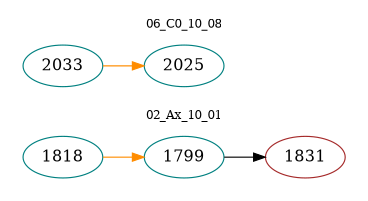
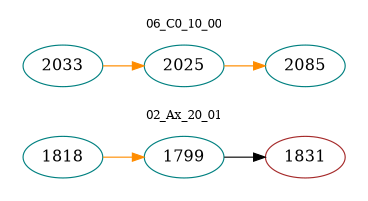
  digraph {
    rankdir=LR
    node [color=teal]
    edge [color=darkorange]
    n1 [label=1818]
    n2 [label=1799]
    n3 [color=brown label=1831]
    n4 [label=2033]
    n5 [label=2025]
+   n6 [label=2085]
    subgraph cluster_1 {
      color=white
      fontsize=10
-     label="02_Ax_10_01"
+     label="02_Ax_20_01"
      n1
      n2
      n3
    }
    subgraph cluster_2 {
      color=white
      fontsize=10
-     label="06_C0_10_08"
+     label="06_C0_10_00"
      n4
      n5
+     n6
    }
    n1 -> n2
    n2 -> n3 [color=black]
    n4 -> n5
+   n5 -> n6
  }
